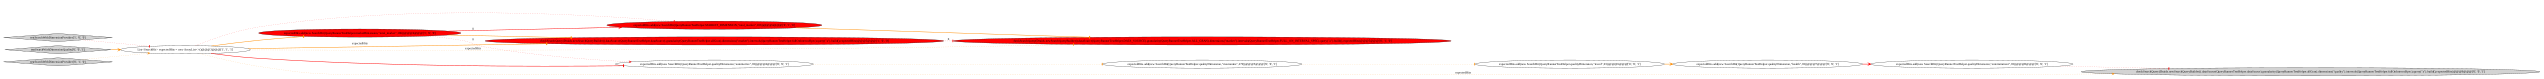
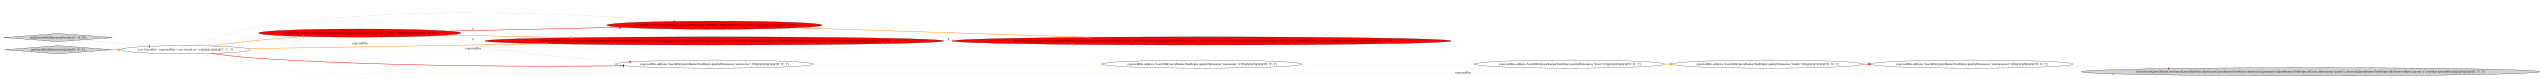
  digraph {
    rankdir=LR
    fontname="Liberation Serif"
    node [fillcolor=white shape=ellipse style=filled fontname="Liberation Serif"]
    edge [style=dotted color=darkorange arrowhead=tee fontname="Liberation Serif"]
    n1 [fillcolor=lightgray label="testSearchWithDimensionProvider['1', '0', '0']" shape=diamond]
    n2 [label="List<SearchHit> expectedHits = new ArrayList<>()@@@3@@@['1', '1', '1']"]
    n3 [fillcolor=red label="checkSearchQuery(Druids.newSearchQueryBuilder().dataSource(QueryRunnerTestHelper.dataSource).granularity(QueryRunnerTestHelper.allGran).dimensions(\"market\").intervals(QueryRunnerTestHelper.fullOnIntervalSpec).query(\"a\").build(),expectedHits)@@@5@@@['1', '0', '0']"]
    n4 [fillcolor=red label="checkSearchQuery(Druids.newSearchQueryBuilder().dataSource(QueryRunnerTestHelper.DATA_SOURCE).granularity(QueryRunnerTestHelper.ALL_GRAN).dimensions(\"market\").intervals(QueryRunnerTestHelper.FULL_ON_INTERVAL_SPEC).query(\"a\").build(),expectedHits)@@@5@@@['0', '1', '0']"]
    n5 [fillcolor=red label="expectedHits.add(new SearchHit(QueryRunnerTestHelper.marketDimension,\"total_market\",186))@@@4@@@['1', '0', '0']"]
    n6 [fillcolor=red label="expectedHits.add(new SearchHit(QueryRunnerTestHelper.MARKET_DIMENSION,\"total_market\",186))@@@4@@@['0', '1', '0']"]
    n7 [label="expectedHits.add(new SearchHit(QueryRunnerTestHelper.qualityDimension,\"automotive\",93))@@@4@@@['0', '0', '1']"]
    n8 [label="expectedHits.add(new SearchHit(QueryRunnerTestHelper.qualityDimension,\"travel\",93))@@@6@@@['0', '0', '1']"]
    n9 [label="expectedHits.add(new SearchHit(QueryRunnerTestHelper.qualityDimension,\"health\",93))@@@7@@@['0', '0', '1']"]
    n10 [fillcolor=lightgray label="checkSearchQuery(Druids.newSearchQueryBuilder().dataSource(QueryRunnerTestHelper.dataSource).granularity(QueryRunnerTestHelper.allGran).dimensions(\"quality\").intervals(QueryRunnerTestHelper.fullOnIntervalSpec).query(\"a\").build(),expectedHits)@@@9@@@['0', '0', '1']"]
    n11 [label="expectedHits.add(new SearchHit(QueryRunnerTestHelper.qualityDimension,\"entertainment\",93))@@@8@@@['0', '0', '1']"]
    n12 [fillcolor=lightgray label="testSearchWithDimensionQuality['0', '0', '1']" shape=diamond]
    n13 [label="expectedHits.add(new SearchHit(QueryRunnerTestHelper.qualityDimension,\"mezzanine\",279))@@@5@@@['0', '0', '1']"]
-   n14 [fillcolor=lightgray label="testSearchWithDimensionProvider['0', '1', '0']" shape=diamond]
    n1 -> n2 [color=red]
    n2 -> n3 [label=expectedHits style=bold]
    n2 -> n4 [label=expectedHits]
    n2 -> n5 [style=bold]
    n2 -> n6 [color=red]
    n2 -> n7 [style=bold color=red]
    n2 -> n10 [label=expectedHits arrowhead=vee]
    n3 -> n4 [label=0 color=red]
    n5 -> n3 [style=bold]
    n5 -> n6 [label=0 style=bold color=red arrowhead=vee]
    n5 -> n7 [label=0 color=red arrowhead=vee]
    n6 -> n4 [style=bold]
    n7 -> n13
    n8 -> n9 [style=bold arrowhead=vee]
    n9 -> n11 [style=bold color=red arrowhead=vee]
    n11 -> n10 [color=red]
    n12 -> n2 [style=bold arrowhead=vee]
    n13 -> n8
-   n14 -> n2 [arrowhead=vee]
  }
